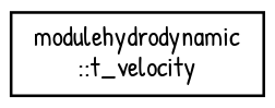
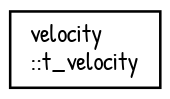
  digraph {
    rankdir=LR
    fontname="Patrick Hand"
-   n1 [color=black fillcolor=white fontname="Patrick Hand" fontsize=10 height=0.2 label="modulehydrodynamic\l::t_velocity" shape=record style=filled width=0.4]
+   n1 [color=black fillcolor=white fontname="Patrick Hand" fontsize=10 height=0.2 label="velocity\l::t_velocity" shape=record style=filled width=0.4]
  }
